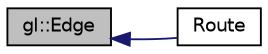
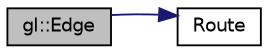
  digraph {
    rankdir=LR
    node [color=black fontname=Helvetica fontsize=10 shape=record style=filled]
    n1 [fillcolor=grey75 fontcolor=black height=0.2 label="gl::Edge" width=0.4]
    n2 [fillcolor=white height=0.2 label=Route width=0.4]
-   n1 -> n2 [color=midnightblue dir=back fontname=Helvetica fontsize=10 labelfontname=Helvetica labelfontsize=10 style=solid]
+   n2 -> n1 [color=midnightblue dir=back fontname=Helvetica fontsize=10 labelfontname=Helvetica labelfontsize=10 style=solid]
  }
